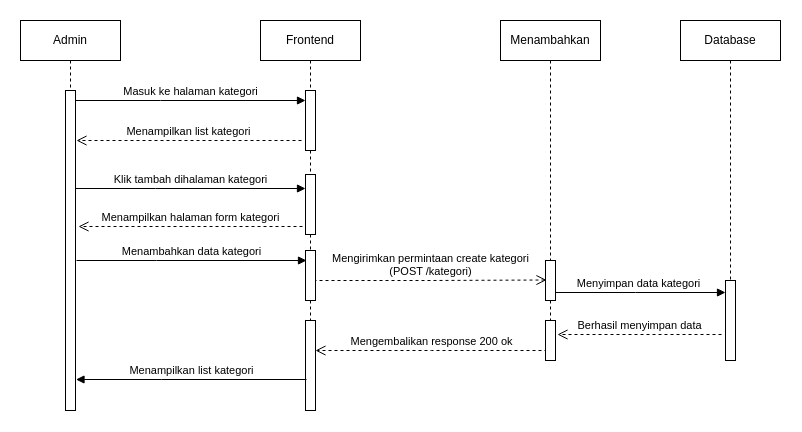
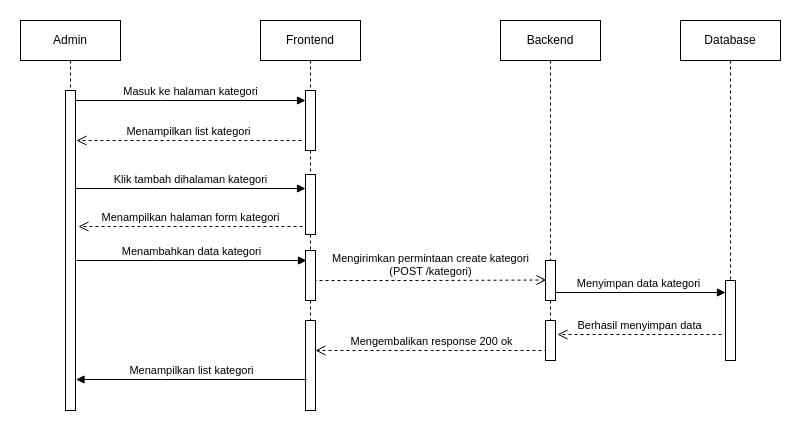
  <mxCell id="0" />
  <mxCell id="1" parent="0" />
  <mxCell id="2" value="Mengembalikan response 200 ok" style="html=1;verticalAlign=bottom;endArrow=open;dashed=1;endSize=8;edgeStyle=elbowEdgeStyle;elbow=horizontal;curved=0;rounded=0;" edge="1" parent="1"><mxGeometry relative="1" as="geometry"><mxPoint x="315" y="350" as="targetPoint" /><Array as="points" /><mxPoint x="547" y="350" as="sourcePoint" /></mxGeometry></mxCell>
  <mxCell id="3" value="Menyimpan data kategori" style="html=1;verticalAlign=bottom;endArrow=block;edgeStyle=elbowEdgeStyle;elbow=horizontal;curved=0;rounded=0;" edge="1" parent="1"><mxGeometry relative="1" as="geometry"><mxPoint x="550" y="292" as="sourcePoint" /><Array as="points"><mxPoint x="635" y="292" /></Array><mxPoint x="725" y="292" as="targetPoint" /></mxGeometry></mxCell>
  <mxCell id="4" value="Mengirimkan permintaan create kategori&lt;br&gt;(POST /kategori)" style="html=1;verticalAlign=bottom;endArrow=open;dashed=1;endSize=8;edgeStyle=elbowEdgeStyle;elbow=horizontal;curved=0;rounded=0;entryX=-0.2;entryY=0.37;entryDx=0;entryDy=0;entryPerimeter=0;" edge="1" parent="1"><mxGeometry relative="1" as="geometry"><mxPoint x="546" y="279.5" as="targetPoint" /><Array as="points" /><mxPoint x="313" y="280" as="sourcePoint" /></mxGeometry></mxCell>
  <mxCell id="5" value="Admin" style="shape=umlLifeline;perimeter=lifelinePerimeter;whiteSpace=wrap;html=1;container=0;dropTarget=0;collapsible=0;recursiveResize=0;outlineConnect=0;portConstraint=eastwest;newEdgeStyle={&quot;edgeStyle&quot;:&quot;elbowEdgeStyle&quot;,&quot;elbow&quot;:&quot;vertical&quot;,&quot;curved&quot;:0,&quot;rounded&quot;:0};" parent="1" vertex="1"><mxGeometry x="20" y="20" width="100" height="390" as="geometry" /></mxCell>
  <mxCell id="6" value="" style="html=1;points=[];perimeter=orthogonalPerimeter;outlineConnect=0;targetShapes=umlLifeline;portConstraint=eastwest;newEdgeStyle={&quot;edgeStyle&quot;:&quot;elbowEdgeStyle&quot;,&quot;elbow&quot;:&quot;vertical&quot;,&quot;curved&quot;:0,&quot;rounded&quot;:0};" parent="5" vertex="1"><mxGeometry x="45" y="70" width="10" height="320" as="geometry" /></mxCell>
  <mxCell id="7" value="Frontend" style="shape=umlLifeline;perimeter=lifelinePerimeter;whiteSpace=wrap;html=1;container=0;dropTarget=0;collapsible=0;recursiveResize=0;outlineConnect=0;portConstraint=eastwest;newEdgeStyle={&quot;edgeStyle&quot;:&quot;elbowEdgeStyle&quot;,&quot;elbow&quot;:&quot;vertical&quot;,&quot;curved&quot;:0,&quot;rounded&quot;:0};" parent="1" vertex="1"><mxGeometry x="260" y="20" width="100" height="390" as="geometry" /></mxCell>
  <mxCell id="8" value="" style="html=1;points=[];perimeter=orthogonalPerimeter;outlineConnect=0;targetShapes=umlLifeline;portConstraint=eastwest;newEdgeStyle={&quot;edgeStyle&quot;:&quot;elbowEdgeStyle&quot;,&quot;elbow&quot;:&quot;vertical&quot;,&quot;curved&quot;:0,&quot;rounded&quot;:0};" parent="7" vertex="1"><mxGeometry x="45" y="70" width="10" height="60" as="geometry" /></mxCell>
  <mxCell id="9" value="" style="html=1;points=[];perimeter=orthogonalPerimeter;outlineConnect=0;targetShapes=umlLifeline;portConstraint=eastwest;newEdgeStyle={&quot;edgeStyle&quot;:&quot;elbowEdgeStyle&quot;,&quot;elbow&quot;:&quot;vertical&quot;,&quot;curved&quot;:0,&quot;rounded&quot;:0};" vertex="1" parent="7"><mxGeometry x="45" y="230" width="10" height="50" as="geometry" /></mxCell>
  <mxCell id="10" value="" style="html=1;points=[];perimeter=orthogonalPerimeter;outlineConnect=0;targetShapes=umlLifeline;portConstraint=eastwest;newEdgeStyle={&quot;edgeStyle&quot;:&quot;elbowEdgeStyle&quot;,&quot;elbow&quot;:&quot;vertical&quot;,&quot;curved&quot;:0,&quot;rounded&quot;:0};" vertex="1" parent="7"><mxGeometry x="45" y="300" width="10" height="90" as="geometry" /></mxCell>
  <mxCell id="11" value="" style="html=1;points=[];perimeter=orthogonalPerimeter;outlineConnect=0;targetShapes=umlLifeline;portConstraint=eastwest;newEdgeStyle={&quot;edgeStyle&quot;:&quot;elbowEdgeStyle&quot;,&quot;elbow&quot;:&quot;vertical&quot;,&quot;curved&quot;:0,&quot;rounded&quot;:0};" parent="7" vertex="1"><mxGeometry x="45" y="154" width="10" height="60" as="geometry" /></mxCell>
  <mxCell id="12" value="Masuk ke halaman kategori" style="html=1;verticalAlign=bottom;endArrow=block;edgeStyle=elbowEdgeStyle;elbow=horizontal;curved=0;rounded=0;" parent="1" source="6" target="8" edge="1"><mxGeometry relative="1" as="geometry"><mxPoint x="175" y="110" as="sourcePoint" /><Array as="points"><mxPoint x="160" y="100" /></Array></mxGeometry></mxCell>
  <mxCell id="13" value="Menampilkan halaman form kategori" style="html=1;verticalAlign=bottom;endArrow=open;dashed=1;endSize=8;edgeStyle=elbowEdgeStyle;elbow=horizontal;curved=0;rounded=0;" parent="1" edge="1"><mxGeometry relative="1" as="geometry"><mxPoint x="78" y="226" as="targetPoint" /><Array as="points" /><mxPoint x="302" y="226" as="sourcePoint" /></mxGeometry></mxCell>
- <mxCell id="14" value="Menambahkan" style="shape=umlLifeline;perimeter=lifelinePerimeter;whiteSpace=wrap;html=1;container=0;dropTarget=0;collapsible=0;recursiveResize=0;outlineConnect=0;portConstraint=eastwest;newEdgeStyle={&quot;edgeStyle&quot;:&quot;elbowEdgeStyle&quot;,&quot;elbow&quot;:&quot;vertical&quot;,&quot;curved&quot;:0,&quot;rounded&quot;:0};" vertex="1" parent="1"><mxGeometry x="500" y="20" width="100" height="340" as="geometry" /></mxCell>
+ <mxCell id="14" value="Backend" style="shape=umlLifeline;perimeter=lifelinePerimeter;whiteSpace=wrap;html=1;container=0;dropTarget=0;collapsible=0;recursiveResize=0;outlineConnect=0;portConstraint=eastwest;newEdgeStyle={&quot;edgeStyle&quot;:&quot;elbowEdgeStyle&quot;,&quot;elbow&quot;:&quot;vertical&quot;,&quot;curved&quot;:0,&quot;rounded&quot;:0};" vertex="1" parent="1"><mxGeometry x="500" y="20" width="100" height="340" as="geometry" /></mxCell>
  <mxCell id="15" value="" style="html=1;points=[];perimeter=orthogonalPerimeter;outlineConnect=0;targetShapes=umlLifeline;portConstraint=eastwest;newEdgeStyle={&quot;edgeStyle&quot;:&quot;elbowEdgeStyle&quot;,&quot;elbow&quot;:&quot;vertical&quot;,&quot;curved&quot;:0,&quot;rounded&quot;:0};" vertex="1" parent="14"><mxGeometry x="45" y="240" width="10" height="40" as="geometry" /></mxCell>
  <mxCell id="16" value="" style="html=1;points=[];perimeter=orthogonalPerimeter;outlineConnect=0;targetShapes=umlLifeline;portConstraint=eastwest;newEdgeStyle={&quot;edgeStyle&quot;:&quot;elbowEdgeStyle&quot;,&quot;elbow&quot;:&quot;vertical&quot;,&quot;curved&quot;:0,&quot;rounded&quot;:0};" vertex="1" parent="14"><mxGeometry x="45" y="300" width="10" height="40" as="geometry" /></mxCell>
  <mxCell id="17" value="Database" style="shape=umlLifeline;perimeter=lifelinePerimeter;whiteSpace=wrap;html=1;container=0;dropTarget=0;collapsible=0;recursiveResize=0;outlineConnect=0;portConstraint=eastwest;newEdgeStyle={&quot;edgeStyle&quot;:&quot;elbowEdgeStyle&quot;,&quot;elbow&quot;:&quot;vertical&quot;,&quot;curved&quot;:0,&quot;rounded&quot;:0};" vertex="1" parent="1"><mxGeometry x="680" y="20" width="100" height="340" as="geometry" /></mxCell>
  <mxCell id="18" value="" style="html=1;points=[];perimeter=orthogonalPerimeter;outlineConnect=0;targetShapes=umlLifeline;portConstraint=eastwest;newEdgeStyle={&quot;edgeStyle&quot;:&quot;elbowEdgeStyle&quot;,&quot;elbow&quot;:&quot;vertical&quot;,&quot;curved&quot;:0,&quot;rounded&quot;:0};" vertex="1" parent="17"><mxGeometry x="45" y="260" width="10" height="80" as="geometry" /></mxCell>
  <mxCell id="19" value="Menampilkan list kategori" style="html=1;verticalAlign=bottom;endArrow=open;dashed=1;endSize=8;edgeStyle=elbowEdgeStyle;elbow=vertical;curved=0;rounded=0;" edge="1" parent="1"><mxGeometry relative="1" as="geometry"><mxPoint x="76" y="140" as="targetPoint" /><Array as="points" /><mxPoint x="301" y="140" as="sourcePoint" /></mxGeometry></mxCell>
  <mxCell id="20" value="Klik tambah dihalaman kategori" style="html=1;verticalAlign=bottom;endArrow=block;edgeStyle=elbowEdgeStyle;elbow=horizontal;curved=0;rounded=0;" edge="1" parent="1"><mxGeometry relative="1" as="geometry"><mxPoint x="75" y="188" as="sourcePoint" /><Array as="points"><mxPoint x="155" y="188" /></Array><mxPoint x="305" y="188" as="targetPoint" /></mxGeometry></mxCell>
  <mxCell id="21" value="Menambahkan data kategori" style="html=1;verticalAlign=bottom;endArrow=block;edgeStyle=elbowEdgeStyle;elbow=horizontal;curved=0;rounded=0;" edge="1" parent="1"><mxGeometry relative="1" as="geometry"><mxPoint x="76" y="260" as="sourcePoint" /><Array as="points"><mxPoint x="156" y="260" /></Array><mxPoint x="306" y="260" as="targetPoint" /></mxGeometry></mxCell>
  <mxCell id="22" value="Berhasil menyimpan data" style="html=1;verticalAlign=bottom;endArrow=open;dashed=1;endSize=8;edgeStyle=elbowEdgeStyle;elbow=horizontal;curved=0;rounded=0;" edge="1" parent="1"><mxGeometry relative="1" as="geometry"><mxPoint x="557" y="334" as="targetPoint" /><Array as="points" /><mxPoint x="721" y="334" as="sourcePoint" /></mxGeometry></mxCell>
  <mxCell id="23" value="Menampilkan list kategori" style="html=1;verticalAlign=bottom;endArrow=block;edgeStyle=elbowEdgeStyle;elbow=horizontal;curved=0;rounded=0;" edge="1" parent="1"><mxGeometry relative="1" as="geometry"><mxPoint x="306" y="379" as="sourcePoint" /><Array as="points"><mxPoint x="161" y="379" /></Array><mxPoint x="75.5" y="379" as="targetPoint" /></mxGeometry></mxCell>
